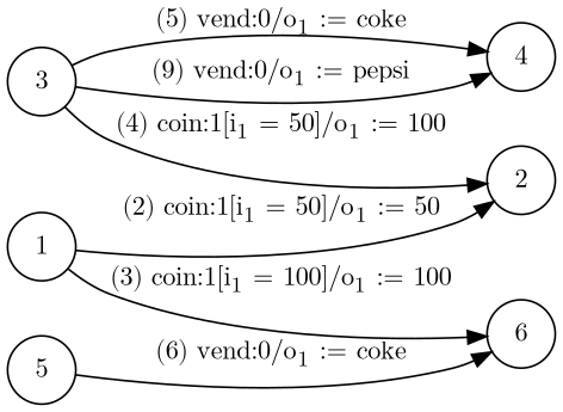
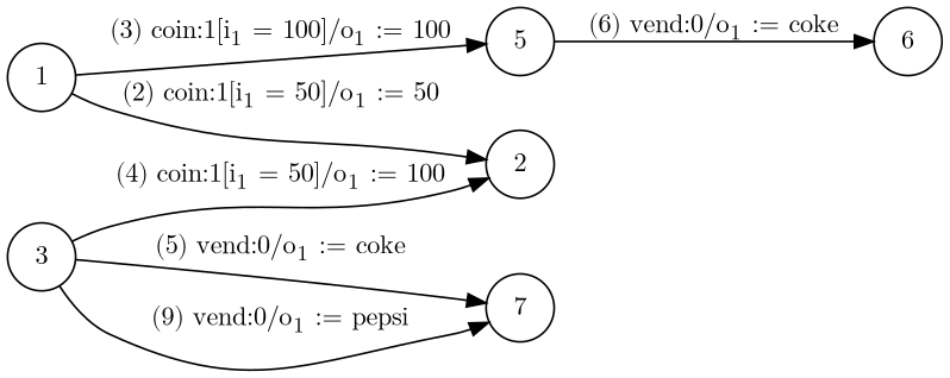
  digraph {
    fontname="Latin Modern Math"
    rankdir=LR
    node [color=black fillcolor=white fontname="Latin Modern Math" shape=circle style=filled]
    edge [fontname="Latin Modern Math"]
    1
    2
    5
    6
    3
-   4
+   4 [label=7]
    1 -> 2 [label=<(2) coin:1&#91;i<sub>1</sub> = 50&#93;/o<sub>1</sub> := 50>]
-   1 -> 6 [label=<(3) coin:1&#91;i<sub>1</sub> = 100&#93;/o<sub>1</sub> := 100>]
+   1 -> 5 [label=<(3) coin:1&#91;i<sub>1</sub> = 100&#93;/o<sub>1</sub> := 100>]
    5 -> 6 [label=<(6) vend:0/o<sub>1</sub> := coke>]
    3 -> 2 [label=<(4) coin:1&#91;i<sub>1</sub> = 50&#93;/o<sub>1</sub> := 100>]
    3 -> 4 [label=<(5) vend:0/o<sub>1</sub> := coke>]
    3 -> 4 [label=<(9) vend:0/o<sub>1</sub> := pepsi>]
  }
